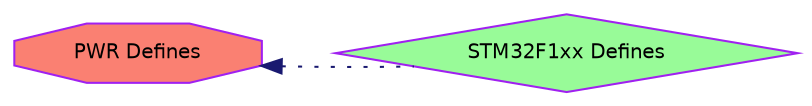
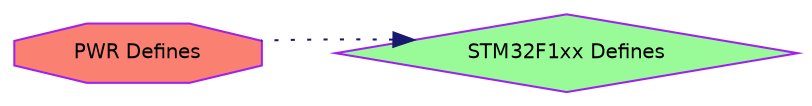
  digraph {
    rankdir=LR
    node [color=purple fontname=Helvetica fontsize=10 style=filled]
    n1 [fillcolor=salmon fontcolor=black height=0.2 label="PWR Defines" shape=octagon width=0.4]
    n2 [fillcolor=palegreen height=0.2 label="STM32F1xx Defines" shape=diamond width=0.4]
-   n1 -> n2 [color=midnightblue dir=back fontname=Helvetica fontsize=10 labelfontname=Helvetica labelfontsize=10 shape=plaintext style=dotted]
+   n2 -> n1 [color=midnightblue dir=back fontname=Helvetica fontsize=10 labelfontname=Helvetica labelfontsize=10 shape=plaintext style=dotted]
  }
